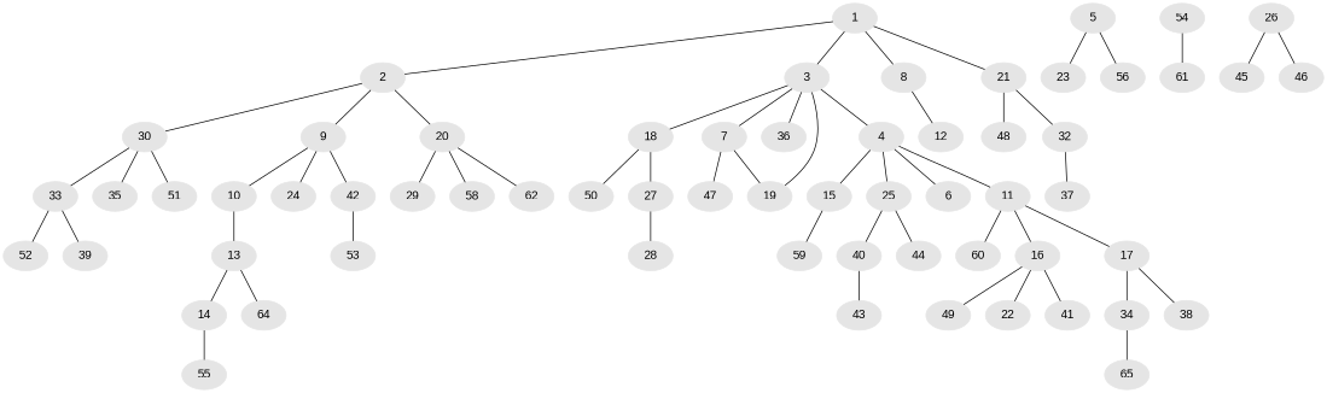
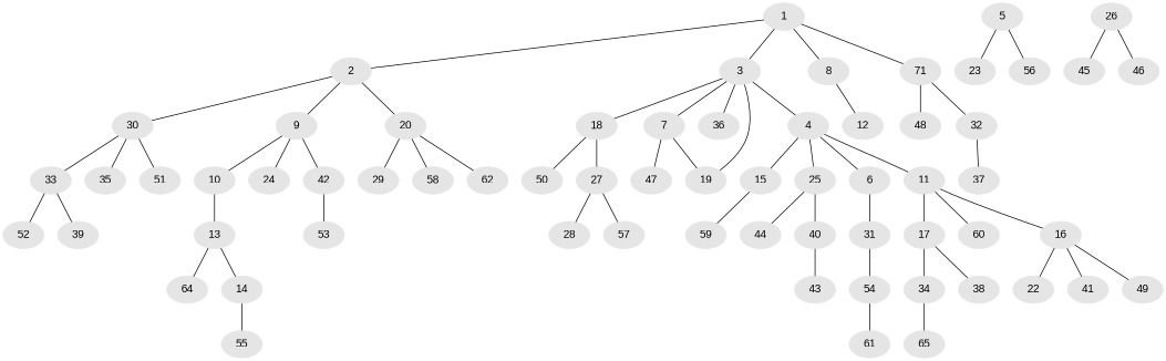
  graph {
    fontname="Liberation Sans"
    node [color=gray90 fontname="Liberation Sans" style=filled]
    edge [fontname="Liberation Sans"]
    1
    2
    3
    8
-   21
+   21 [label=71]
    9
    20
    30
    4
    7
    18
    36
    19
    12
    32
    48
    10
    24
    42
    29
    58
    62
    33
    35
    51
    6
    11
    15
    25
    5
    23
    56
    47
    27
    50
+   31
    16
    17
    60
    59
    40
    44
    54
    13
    53
    14
    64
    22
    41
    49
    34
    38
    55
    65
    28
+   57
    37
    26
    45
    46
    43
    39
    52
    61
    1 -- 2
    1 -- 3
    1 -- 8
    1 -- 21
    2 -- 9
    2 -- 20
    2 -- 30
    3 -- 4
    3 -- 7
    3 -- 18
    3 -- 36
    3 -- 19
    8 -- 12
    21 -- 32
    21 -- 48
    9 -- 10
    9 -- 24
    9 -- 42
    20 -- 29
    20 -- 58
    20 -- 62
    30 -- 33
    30 -- 35
    30 -- 51
    4 -- 6
    4 -- 11
    4 -- 15
    4 -- 25
    7 -- 19
    7 -- 47
    18 -- 27
    18 -- 50
    32 -- 37
    10 -- 13
    42 -- 53
    33 -- 39
    33 -- 52
+   6 -- 31
    11 -- 16
    11 -- 17
    11 -- 60
    15 -- 59
    25 -- 40
    25 -- 44
    5 -- 23
    5 -- 56
    27 -- 28
+   27 -- 57
+   31 -- 54
    16 -- 22
    16 -- 41
    16 -- 49
    17 -- 34
    17 -- 38
    40 -- 43
    54 -- 61
    13 -- 14
    13 -- 64
    14 -- 55
    34 -- 65
    26 -- 45
    26 -- 46
  }
